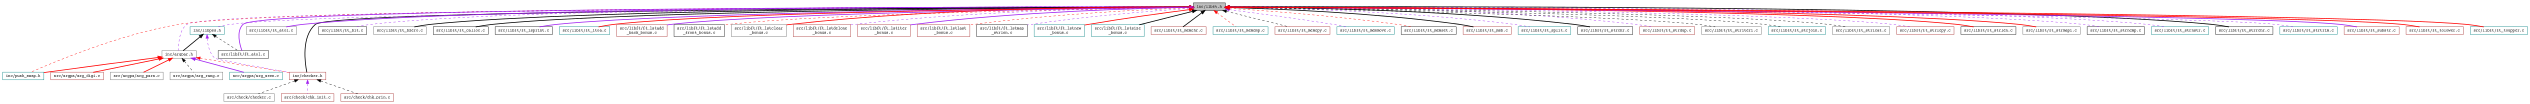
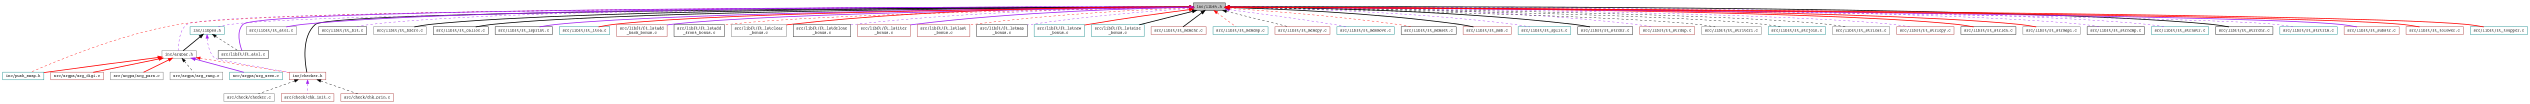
  digraph {
    fontname="Courier Prime"
    node [color=brown fillcolor=white fontname="Courier Prime" fontsize=10 shape=record style=filled]
    edge [color=purple dir=back fontname="Courier Prime" fontsize=10 labelfontname=Helvetica labelfontsize=10 style=dashed]
    n1 [color=black fillcolor=grey75 fontcolor=black height=0.2 label="inc/libft.h" width=0.4]
    n2 [color=gray40 height=0.2 label="inc/argpar.h" width=0.4]
    n3 [height=0.2 label="inc/checker.h" width=0.4]
    n4 [color=teal height=0.2 label="inc/push_swap.h" width=0.4]
    n5 [color=teal height=0.2 label="inc/libpss.h" width=0.4]
    n6 [color=gray40 height=0.2 label="src/libft/ft_atoi.c" width=0.4]
    n7 [color=black height=0.2 label="src/libft/ft_atol.c" width=0.4]
    n8 [color=black height=0.2 label="src/libft/ft_bit.c" width=0.4]
    n9 [color=gray40 height=0.2 label="src/libft/ft_bzero.c" width=0.4]
    n10 [color=black height=0.2 label="src/libft/ft_calloc.c" width=0.4]
    n11 [color=black height=0.2 label="src/libft/ft_isprint.c" width=0.4]
    n12 [color=teal height=0.2 label="src/libft/ft_itoa.c" width=0.4]
    n13 [height=0.2 label="src/libft/ft_lstadd\l_back_bonus.c" width=0.4]
    n14 [color=black height=0.2 label="src/libft/ft_lstadd\l_front_bonus.c" width=0.4]
    n15 [color=gray40 height=0.2 label="src/libft/ft_lstclear\l_bonus.c" width=0.4]
-   n16 [height=0.2 label="src/libft/ft_lstdelone\l_bonus.c" width=0.4]
+   n16 [color=black height=0.2 label="src/libft/ft_lstdelone\l_bonus.c" width=0.4]
    n17 [height=0.2 label="src/libft/ft_lstiter\l_bonus.c" width=0.4]
    n18 [height=0.2 label="src/libft/ft_lstlast\l_bonus.c" width=0.4]
-   n19 [color=black height=0.2 label="src/libft/ft_lstmap\l_strlen.c" width=0.4]
+   n19 [color=black height=0.2 label="src/libft/ft_lstmap\l_bonus.c" width=0.4]
    n20 [color=teal height=0.2 label="src/libft/ft_lstnew\l_bonus.c" width=0.4]
    n21 [color=teal height=0.2 label="src/libft/ft_lstsize\l_bonus.c" width=0.4]
    n22 [height=0.2 label="src/libft/ft_memchr.c" width=0.4]
    n23 [color=teal height=0.2 label="src/libft/ft_memcmp.c" width=0.4]
    n24 [height=0.2 label="src/libft/ft_memcpy.c" width=0.4]
    n25 [color=teal height=0.2 label="src/libft/ft_memmove.c" width=0.4]
    n26 [color=black height=0.2 label="src/libft/ft_memset.c" width=0.4]
    n27 [height=0.2 label="src/libft/ft_msb.c" width=0.4]
    n28 [color=teal height=0.2 label="src/libft/ft_split.c" width=0.4]
    n29 [color=black height=0.2 label="src/libft/ft_strchr.c" width=0.4]
    n30 [height=0.2 label="src/libft/ft_strdup.c" width=0.4]
    n31 [color=gray40 height=0.2 label="src/libft/ft_striteri.c" width=0.4]
    n32 [color=teal height=0.2 label="src/libft/ft_strjoin.c" width=0.4]
    n33 [color=gray40 height=0.2 label="src/libft/ft_strlcat.c" width=0.4]
    n34 [height=0.2 label="src/libft/ft_strlcpy.c" width=0.4]
    n35 [color=black height=0.2 label="src/libft/ft_strlen.c" width=0.4]
    n36 [color=gray40 height=0.2 label="src/libft/ft_strmapi.c" width=0.4]
    n37 [color=black height=0.2 label="src/libft/ft_strncmp.c" width=0.4]
    n38 [color=teal height=0.2 label="src/libft/ft_strnstr.c" width=0.4]
    n39 [color=black height=0.2 label="src/libft/ft_strrchr.c" width=0.4]
    n40 [color=teal height=0.2 label="src/libft/ft_strtrim.c" width=0.4]
    n41 [height=0.2 label="src/libft/ft_substr.c" width=0.4]
    n42 [height=0.2 label="src/libft/ft_tolower.c" width=0.4]
    n43 [color=teal height=0.2 label="src/libft/ft_toupper.c" width=0.4]
    n44 [height=0.2 label="src/argpa/arg_digi.c" width=0.4]
    n45 [color=gray40 height=0.2 label="src/argpa/arg_pars.c" width=0.4]
    n46 [color=gray40 height=0.2 label="src/argpa/arg_rang.c" width=0.4]
    n47 [color=teal height=0.2 label="src/argpa/arg_seen.c" width=0.4]
    n48 [color=gray40 height=0.2 label="src/check/checker.c" width=0.4]
    n49 [height=0.2 label="src/check/chk_init.c" width=0.4]
    n50 [height=0.2 label="src/check/chk_prin.c" width=0.4]
    n1 -> n2
    n1 -> n3 [color=black style=bold]
    n1 -> n4 [color=red]
    n1 -> n5
    n1 -> n6 [style=bold]
    n1 -> n7 [style=bold]
    n1 -> n8
    n1 -> n9 [color=black style=bold]
    n1 -> n10 [color=black style=bold]
    n1 -> n11 [style=bold]
    n1 -> n12 [color=red style=bold]
    n1 -> n13 [style=bold]
    n1 -> n14 [color=red]
    n1 -> n15 [color=red style=bold]
    n1 -> n16
    n1 -> n17 [style=bold]
    n1 -> n18 [color=red]
    n1 -> n19
    n1 -> n20 [color=red style=bold]
    n1 -> n21 [color=black style=bold]
    n1 -> n22 [color=black style=bold]
    n1 -> n23 [color=red]
    n1 -> n24 [color=black]
    n1 -> n25
    n1 -> n26 [color=red]
    n1 -> n27 [color=black style=bold]
    n1 -> n28
    n1 -> n29 [color=black style=bold]
    n1 -> n30
    n1 -> n31 [color=black]
    n1 -> n32 [color=black]
    n1 -> n33 [color=black]
    n1 -> n34
    n1 -> n35 [color=red style=bold]
    n1 -> n36 [color=red style=bold]
    n1 -> n37
    n1 -> n38
    n1 -> n39 [color=black style=bold]
    n1 -> n40
    n1 -> n41 [style=bold]
    n1 -> n42 [color=red style=bold]
    n1 -> n43 [color=red style=bold]
    n2 -> n3 [color=red]
    n2 -> n4 [color=red style=bold]
    n2 -> n44 [color=red style=bold]
    n2 -> n45 [color=red style=bold]
    n2 -> n46 [color=black]
    n2 -> n47 [style=bold]
    n3 -> n48 [color=black]
    n3 -> n49
    n3 -> n50 [color=black]
    n5 -> n2 [color=black style=bold]
    n5 -> n3
    n5 -> n7 [color=black]
  }
